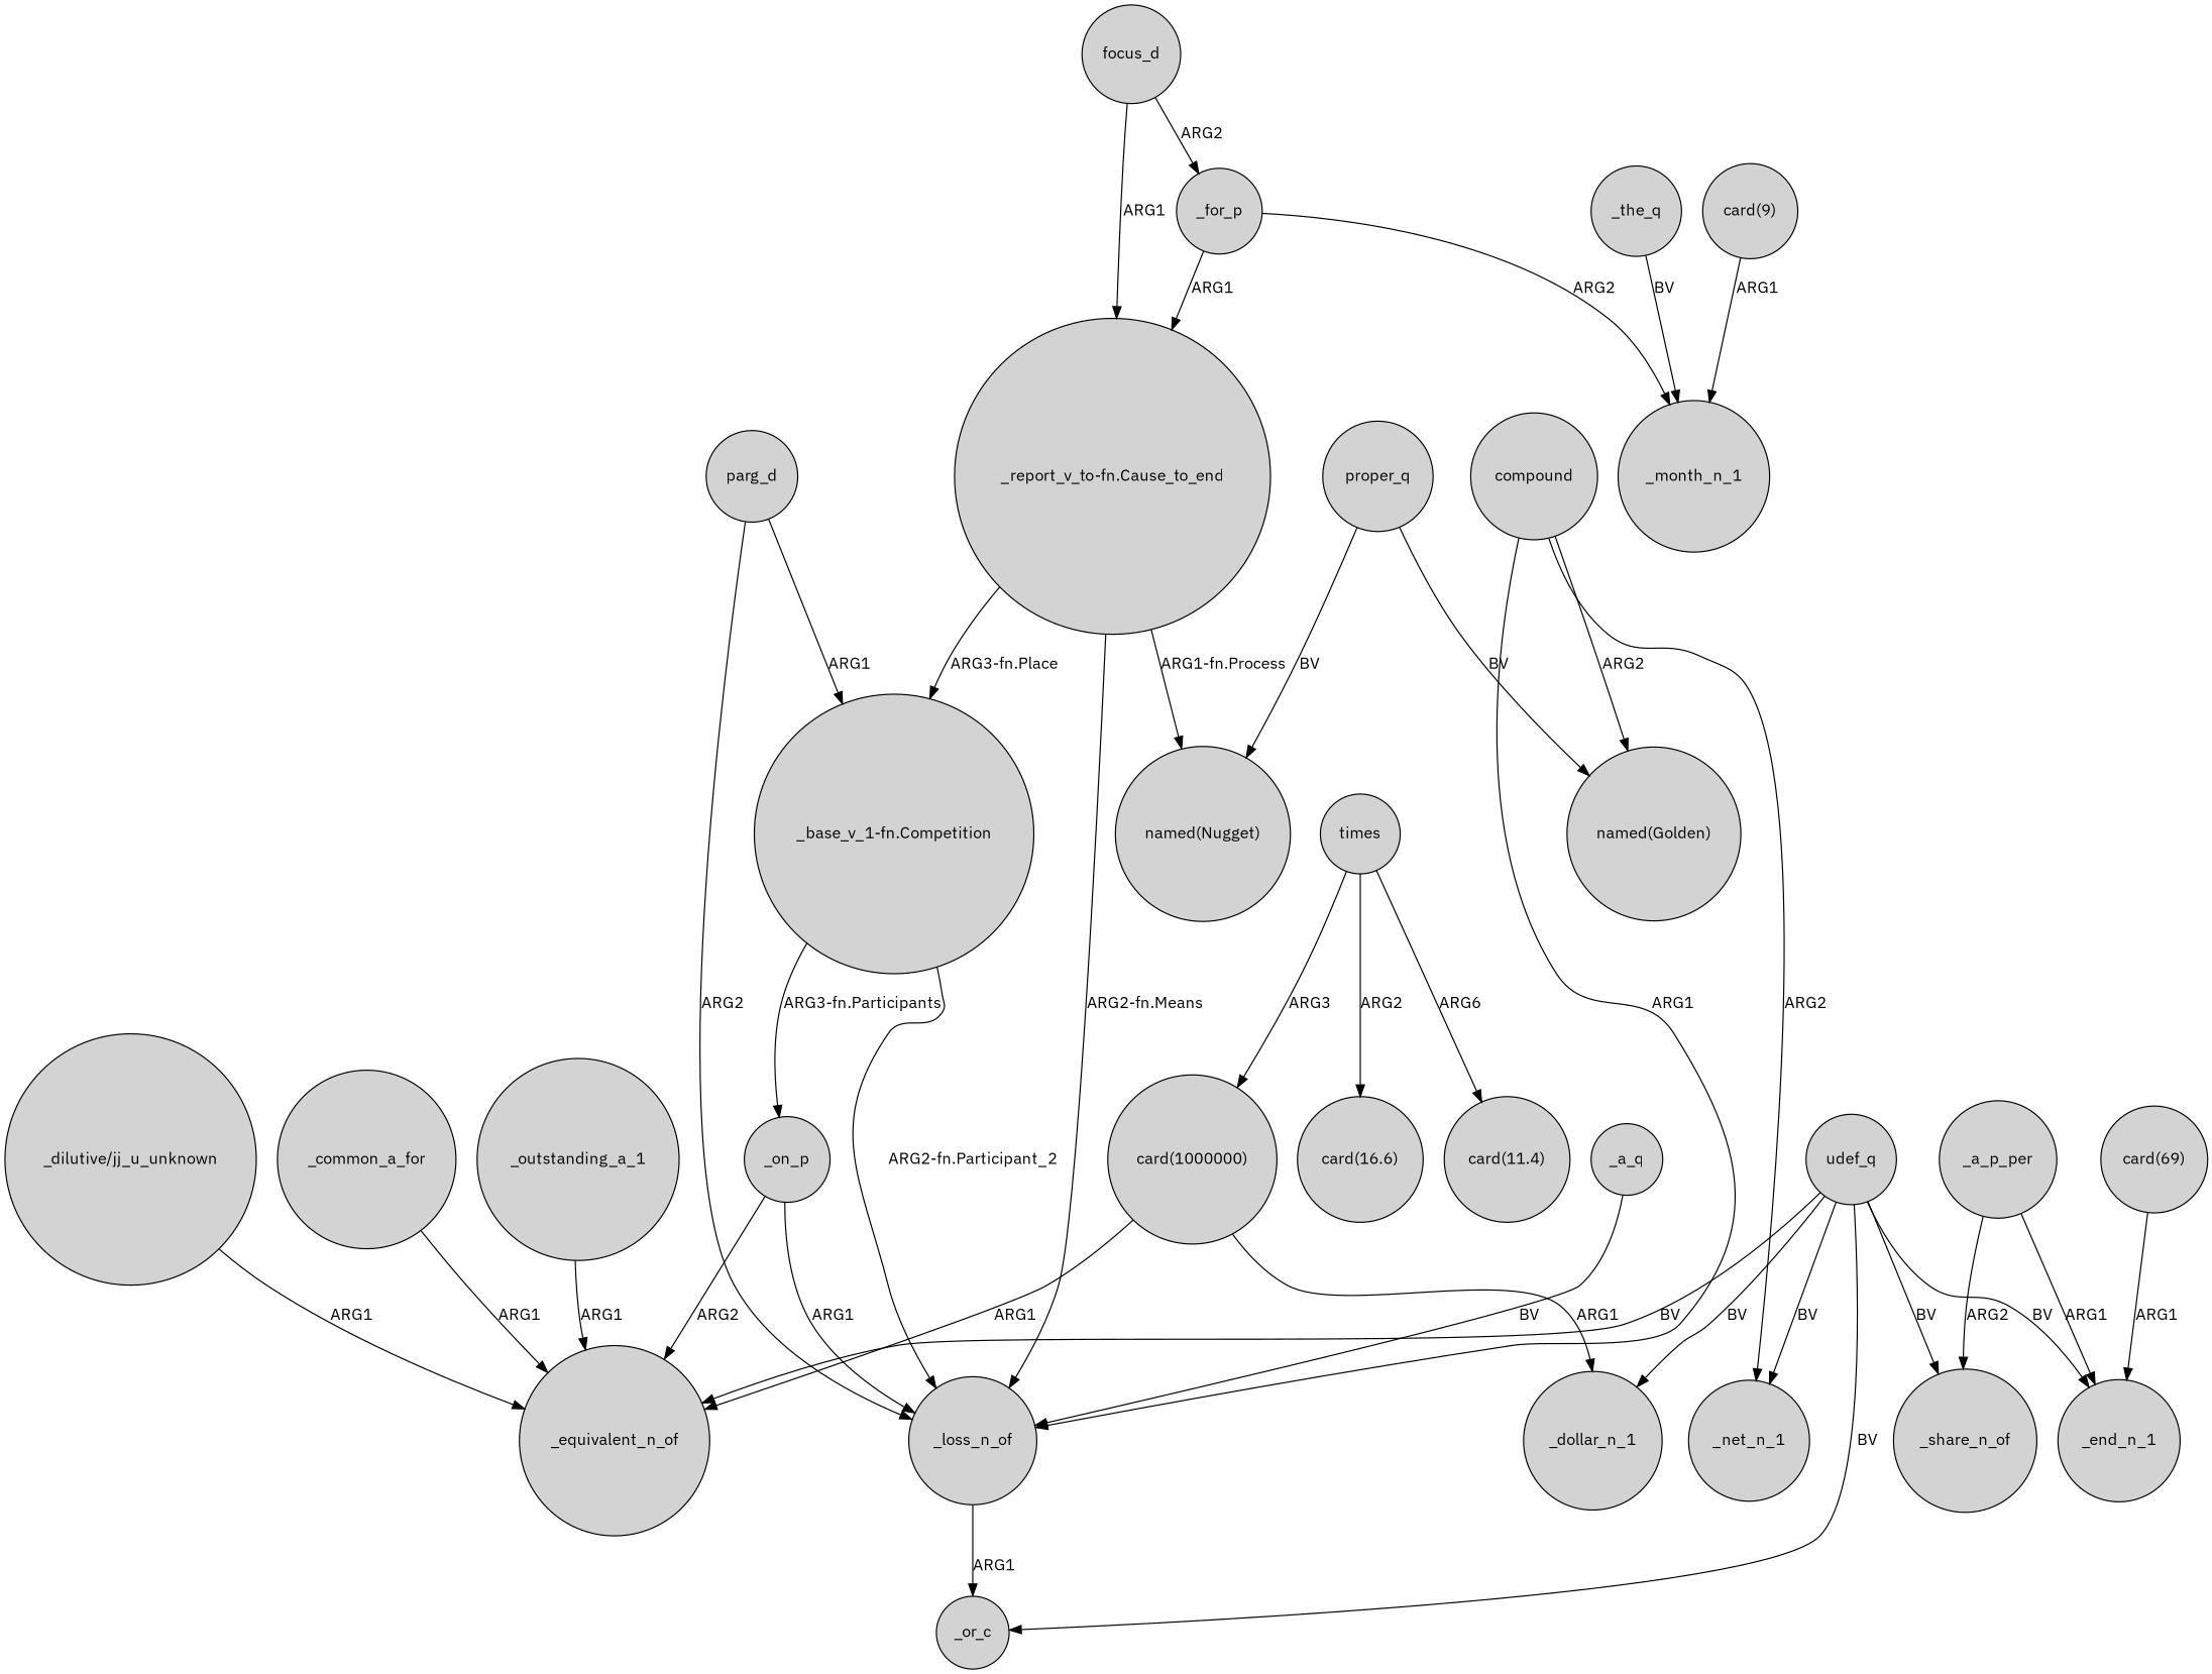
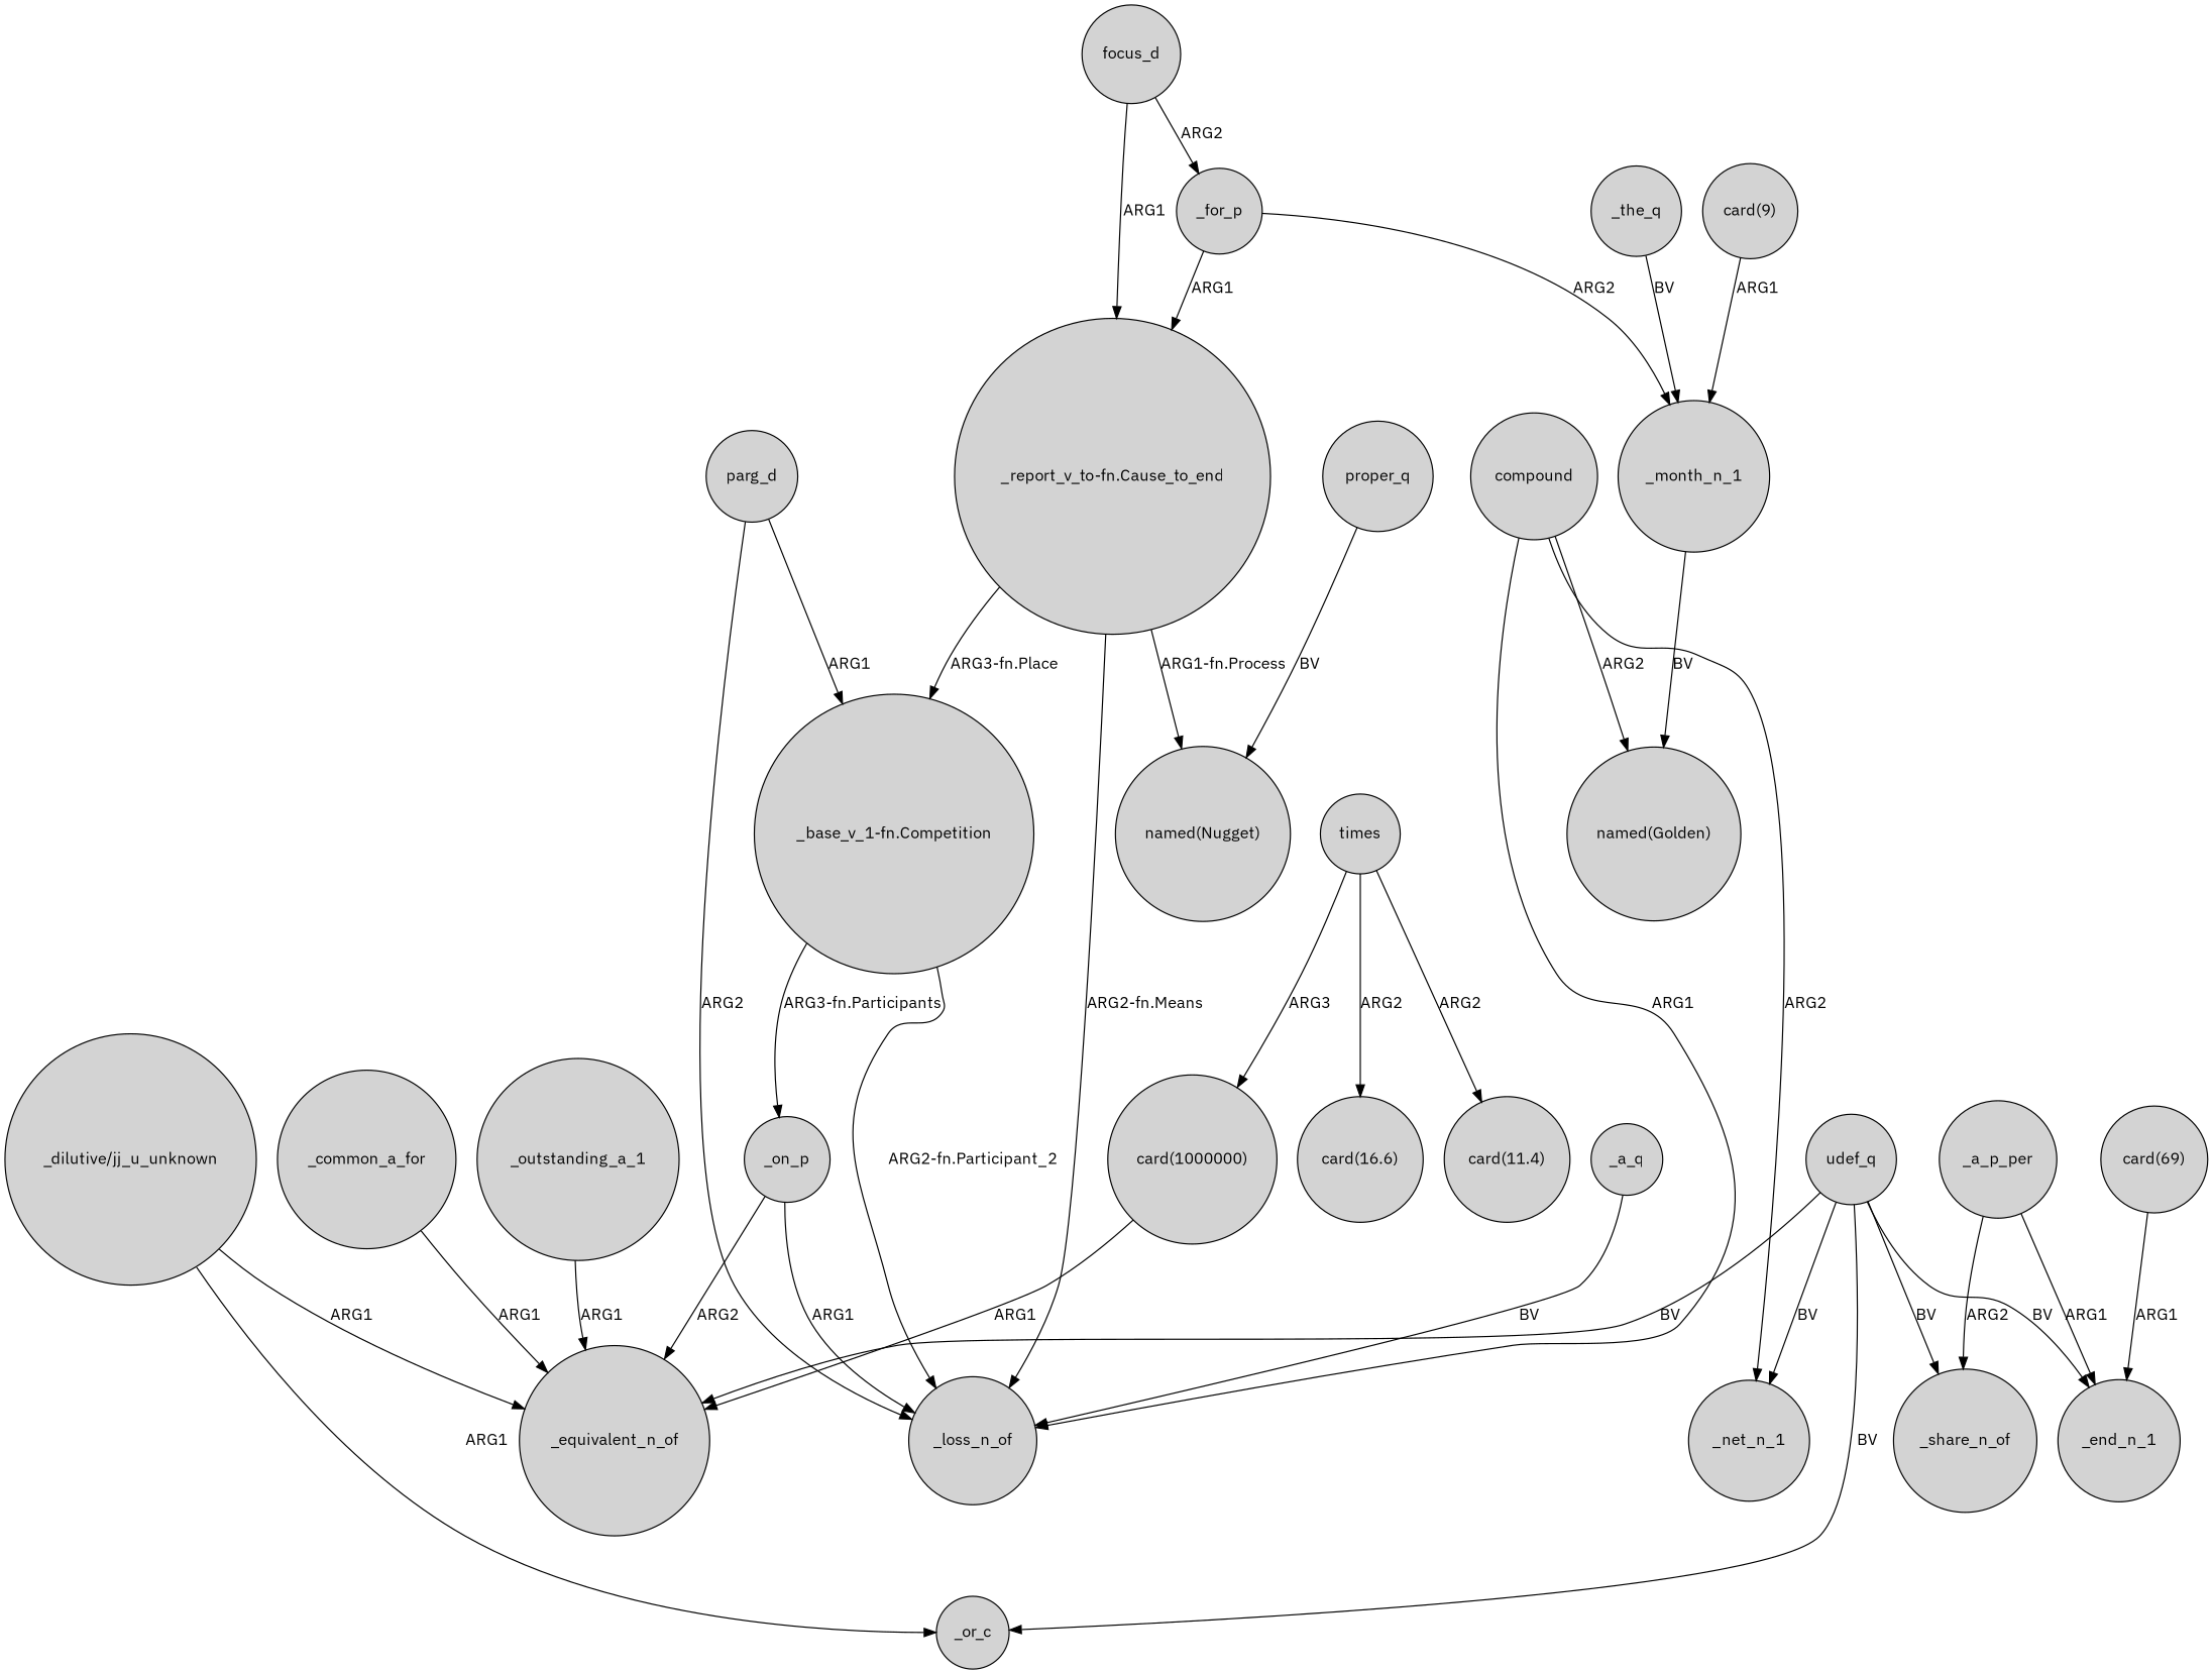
  digraph {
    fontname="IBM Plex Sans"
    node [fontname="IBM Plex Sans" shape=circle style=filled]
    edge [fontname="IBM Plex Sans"]
    udef_q
    _equivalent_n_of
    _net_n_1
    n4 [label=_end_n_1]
    _or_c
    _share_n_of
-   _dollar_n_1
    _a_q
    _loss_n_of
    parg_d
    "_base_v_1-fn.Competition"
    _on_p
    compound
    "named(Golden)"
    "_dilutive/jj_u_unknown"
    _a_p_per
    _the_q
    _month_n_1
    times
    "card(16.6)"
    "card(1000000)"
    "card(11.4)"
    focus_d
    "_report_v_to-fn.Cause_to_end"
    _for_p
    "named(Nugget)"
    "card(69)"
    _outstanding_a_1
    proper_q
    _common_a_for
    "card(9)"
    udef_q -> _equivalent_n_of [label=BV]
    udef_q -> _net_n_1 [label=BV]
    udef_q -> n4 [label=BV]
    udef_q -> _or_c [label=BV]
    udef_q -> _share_n_of [label=BV]
-   udef_q -> _dollar_n_1 [label=BV]
    _a_q -> _loss_n_of [label=BV]
-   _loss_n_of -> _or_c [label=ARG1]
+   "_dilutive/jj_u_unknown" -> _or_c [label=ARG1]
    parg_d -> _loss_n_of [label=ARG2]
    parg_d -> "_base_v_1-fn.Competition" [label=ARG1]
    "_base_v_1-fn.Competition" -> _loss_n_of [label="ARG2-fn.Participant_2"]
    "_base_v_1-fn.Competition" -> _on_p [label="ARG3-fn.Participants"]
    _on_p -> _equivalent_n_of [label=ARG2]
    _on_p -> _loss_n_of [label=ARG1]
    compound -> _net_n_1 [label=ARG2]
    compound -> _loss_n_of [label=ARG1]
    compound -> "named(Golden)" [label=ARG2]
    "_dilutive/jj_u_unknown" -> _equivalent_n_of [label=ARG1]
    _a_p_per -> n4 [label=ARG1]
    _a_p_per -> _share_n_of [label=ARG2]
    _the_q -> _month_n_1 [label=BV]
    times -> "card(16.6)" [label=ARG2]
    times -> "card(1000000)" [label=ARG3]
-   times -> "card(11.4)" [label=ARG6]
+   times -> "card(11.4)" [label=ARG2]
    "card(1000000)" -> _equivalent_n_of [label=ARG1]
-   "card(1000000)" -> _dollar_n_1 [label=ARG1]
    focus_d -> "_report_v_to-fn.Cause_to_end" [label=ARG1]
    focus_d -> _for_p [label=ARG2]
    "_report_v_to-fn.Cause_to_end" -> _loss_n_of [label="ARG2-fn.Means"]
    "_report_v_to-fn.Cause_to_end" -> "_base_v_1-fn.Competition" [label="ARG3-fn.Place"]
    "_report_v_to-fn.Cause_to_end" -> "named(Nugget)" [label="ARG1-fn.Process"]
    _for_p -> _month_n_1 [label=ARG2]
    _for_p -> "_report_v_to-fn.Cause_to_end" [label=ARG1]
    "card(69)" -> n4 [label=ARG1]
    _outstanding_a_1 -> _equivalent_n_of [label=ARG1]
-   proper_q -> "named(Golden)" [label=BV]
+   _month_n_1 -> "named(Golden)" [label=BV]
    proper_q -> "named(Nugget)" [label=BV]
    _common_a_for -> _equivalent_n_of [label=ARG1]
    "card(9)" -> _month_n_1 [label=ARG1]
  }
